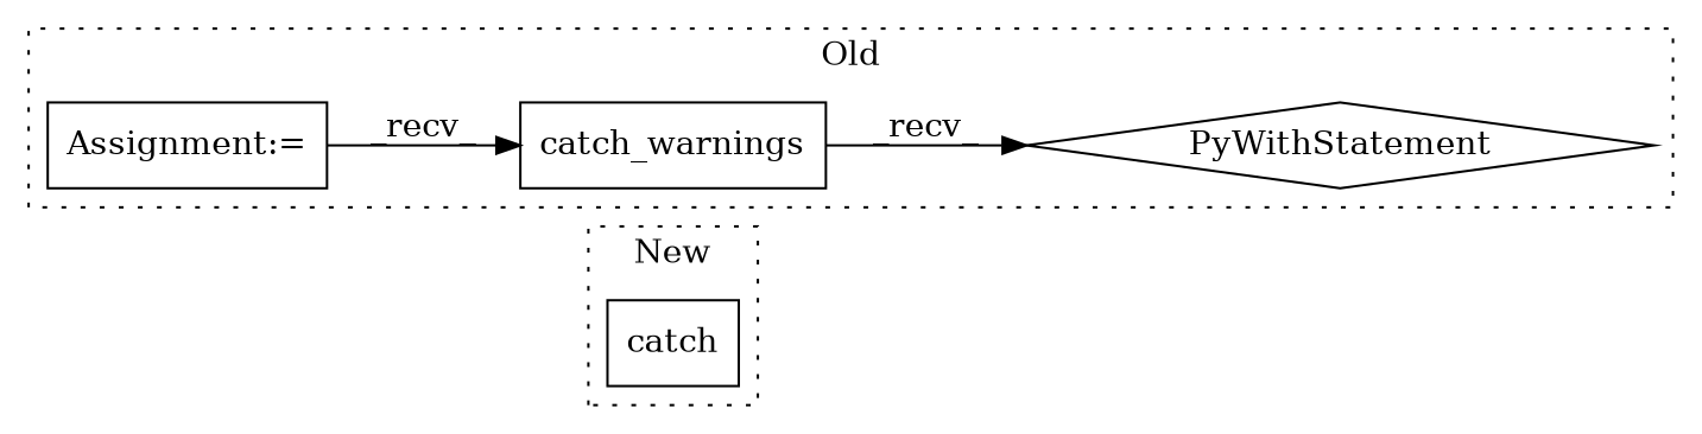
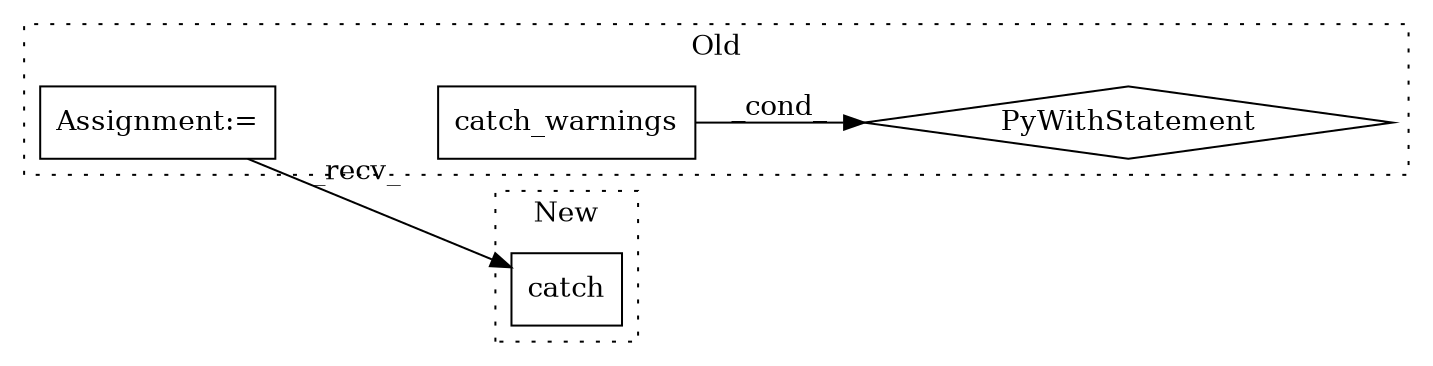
  digraph {
    rankdir=LR
    node [shape=box]
    edge [arrowhead=normal]
    n1 [a=32 l="15,1" label=catch_warnings s="9852,9871"]
    n2 [a=104 l="10,2" label=PyWithStatement s="9833,9872" shape=diamond]
    n3 [a=7 l=8 label="Assignment:=" s=9613]
    n4 [a=41 l=7 label=catch s=9663]
    subgraph cluster_1 {
      label=Old
      style=dotted
      n1
      n2
      n3
    }
    subgraph cluster_2 {
      label=New
      style=dotted
      n4
    }
-   n1 -> n2 [label=_recv_]
-   n3 -> n1 [label=_recv_]
+   n1 -> n2 [label=_cond_]
+   n3 -> n4 [label=_recv_]
  }
